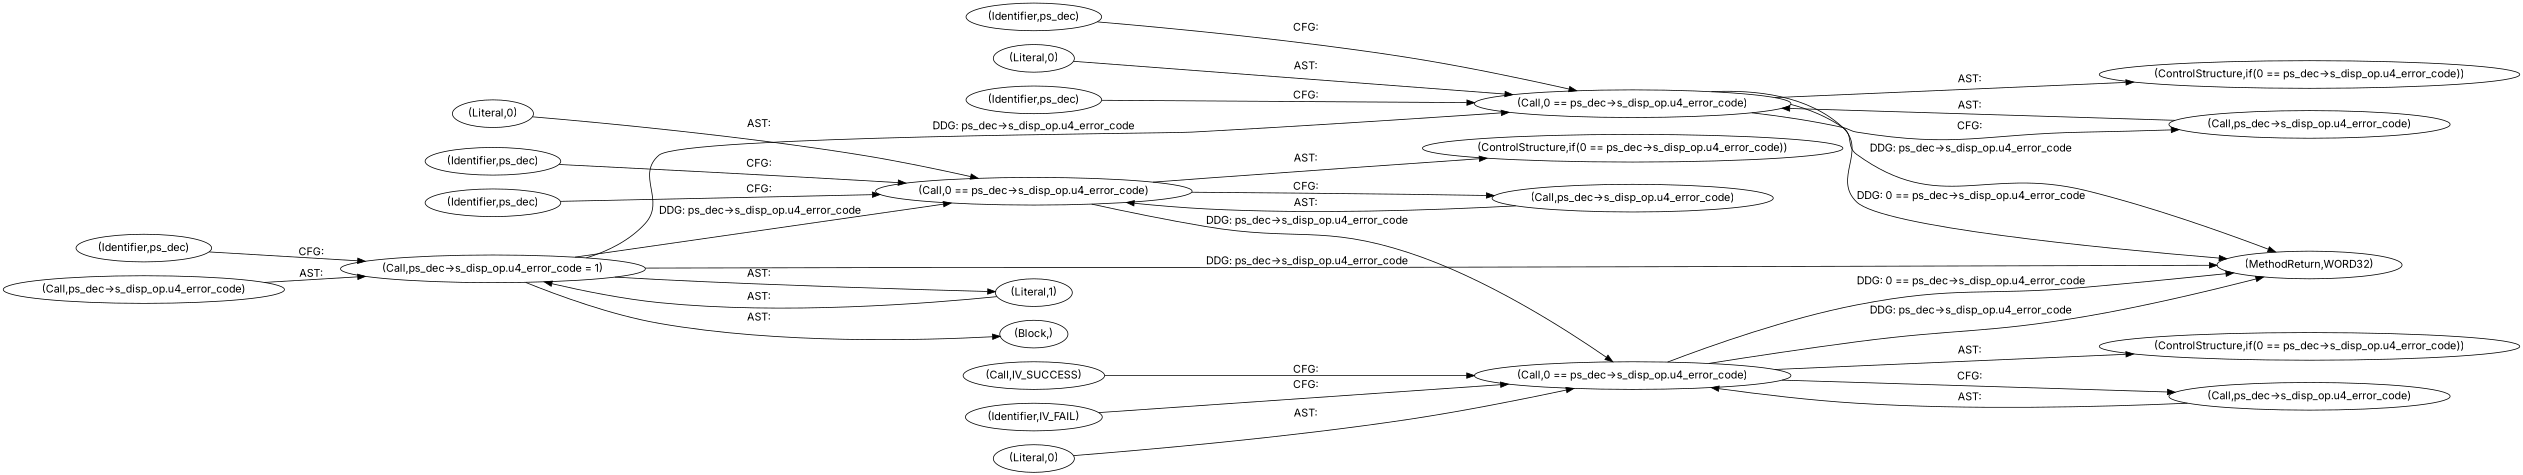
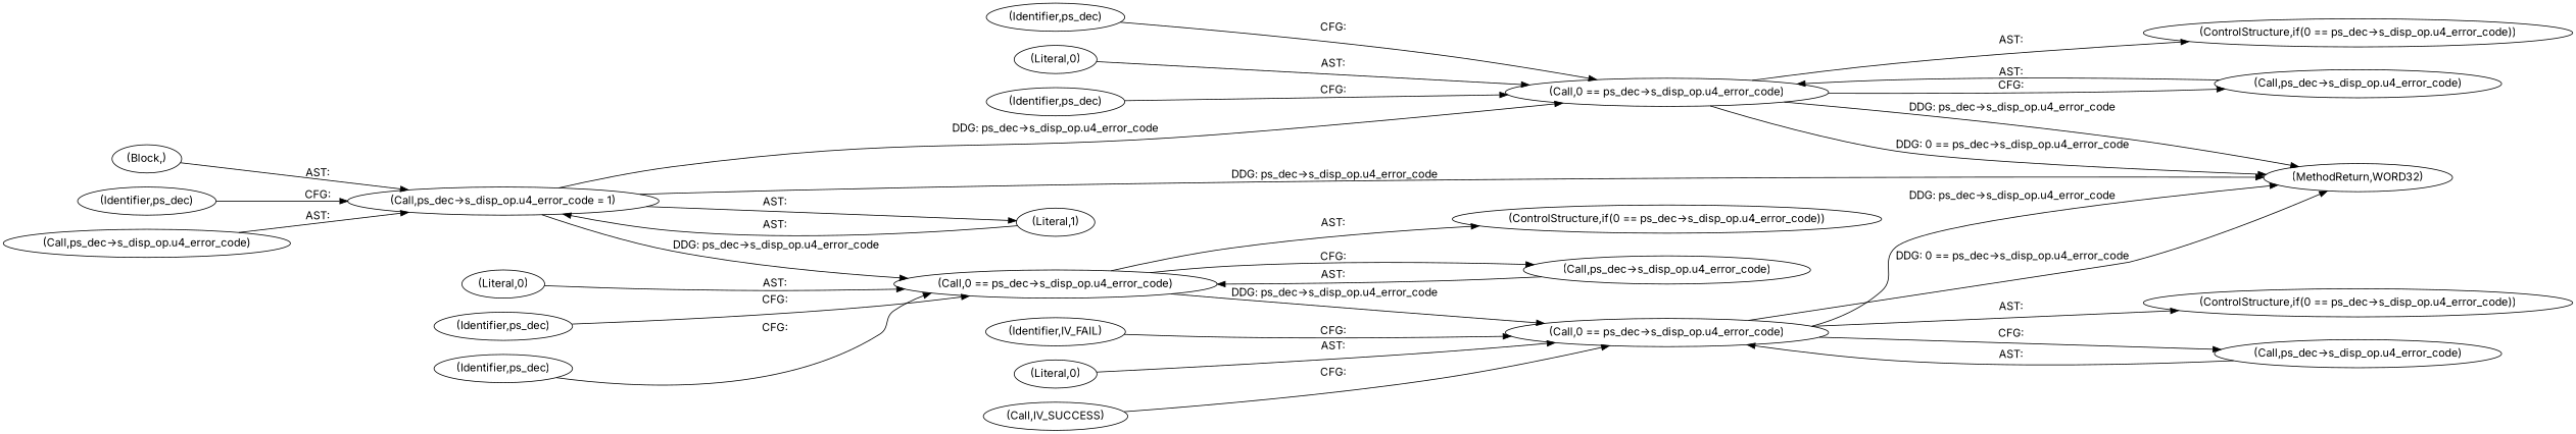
  digraph {
    fontname=Inter
    rankdir=LR
    node [fontname=Inter]
    edge [fontname=Inter]
    n1 [label="(Call,ps_dec->s_disp_op.u4_error_code = 1)"]
    n2 [label="(Call,0 == ps_dec->s_disp_op.u4_error_code)"]
    n3 [label="(Call,0 == ps_dec->s_disp_op.u4_error_code)"]
    n4 [label="(Literal,1)"]
    n5 [label="(Block,)"]
    n6 [label="(MethodReturn,WORD32)"]
    n7 [label="(Call,0 == ps_dec->s_disp_op.u4_error_code)"]
    n8 [label="(ControlStructure,if(0 == ps_dec->s_disp_op.u4_error_code))"]
    n9 [label="(Call,ps_dec->s_disp_op.u4_error_code)"]
    n10 [label="(ControlStructure,if(0 == ps_dec->s_disp_op.u4_error_code))"]
    n11 [label="(Call,ps_dec->s_disp_op.u4_error_code)"]
    n12 [label="(Call,ps_dec->s_disp_op.u4_error_code)"]
    n13 [label="(ControlStructure,if(0 == ps_dec->s_disp_op.u4_error_code))"]
    n14 [label="(Call,IV_SUCCESS)"]
    n15 [label="(Identifier,ps_dec)"]
    n16 [label="(Identifier,ps_dec)"]
    n17 [label="(Identifier,IV_FAIL)"]
    n18 [label="(Identifier,ps_dec)"]
    n19 [label="(Literal,0)"]
    n20 [label="(Identifier,ps_dec)"]
    n21 [label="(Identifier,ps_dec)"]
    n22 [label="(Call,ps_dec->s_disp_op.u4_error_code)"]
    n23 [label="(Literal,0)"]
    n24 [label="(Literal,0)"]
    n1 -> n2 [label="DDG: ps_dec->s_disp_op.u4_error_code"]
    n1 -> n3 [label="DDG: ps_dec->s_disp_op.u4_error_code"]
    n1 -> n4 [label="AST: "]
-   n1 -> n5 [label="AST: "]
+   n5 -> n1 [label="AST: "]
    n1 -> n6 [label="DDG: ps_dec->s_disp_op.u4_error_code"]
    n2 -> n7 [label="DDG: ps_dec->s_disp_op.u4_error_code"]
    n2 -> n8 [label="AST: "]
    n2 -> n9 [label="CFG: "]
    n3 -> n6 [label="DDG: 0 == ps_dec->s_disp_op.u4_error_code"]
    n3 -> n6 [label="DDG: ps_dec->s_disp_op.u4_error_code"]
    n3 -> n10 [label="AST: "]
    n3 -> n11 [label="CFG: "]
    n4 -> n1 [label="AST: "]
    n7 -> n6 [label="DDG: ps_dec->s_disp_op.u4_error_code"]
    n7 -> n6 [label="DDG: 0 == ps_dec->s_disp_op.u4_error_code"]
    n7 -> n12 [label="CFG: "]
    n7 -> n13 [label="AST: "]
    n9 -> n2 [label="AST: "]
    n11 -> n3 [label="AST: "]
    n12 -> n7 [label="AST: "]
    n14 -> n7 [label="CFG: "]
    n15 -> n2 [label="CFG: "]
    n16 -> n2 [label="CFG: "]
    n17 -> n7 [label="CFG: "]
    n18 -> n3 [label="CFG: "]
    n19 -> n3 [label="AST: "]
    n20 -> n1 [label="CFG: "]
    n21 -> n3 [label="CFG: "]
    n22 -> n1 [label="AST: "]
    n23 -> n2 [label="AST: "]
    n24 -> n7 [label="AST: "]
  }
